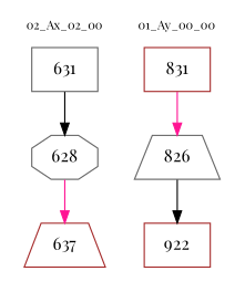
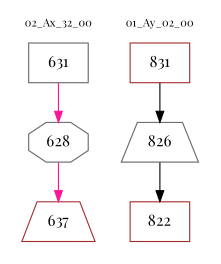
  digraph {
    fontname="Playfair Display"
    node [color=gray40 fontname="Playfair Display" shape=box]
    edge [color=black fontname="Playfair Display"]
    n1 [label=631]
    n2 [label=628 shape=octagon]
    n3 [color=brown label=637 shape=trapezium]
    n4 [color=brown label=831]
-   n5 [color=brown label=922]
+   n5 [color=brown label=822]
    n6 [label=826 shape=trapezium]
    subgraph cluster_1 {
      color=white
      fontsize=10
-     label="02_Ax_02_00"
+     label="02_Ax_32_00"
      n1
      n2
      n3
    }
    subgraph cluster_2 {
      color=white
      fontsize=10
-     label="01_Ay_00_00"
+     label="01_Ay_02_00"
      n4
      n5
      n6
    }
-   n1 -> n2
+   n1 -> n2 [color=deeppink]
    n2 -> n3 [color=deeppink]
-   n4 -> n6 [color=deeppink]
+   n4 -> n6
    n6 -> n5
  }
